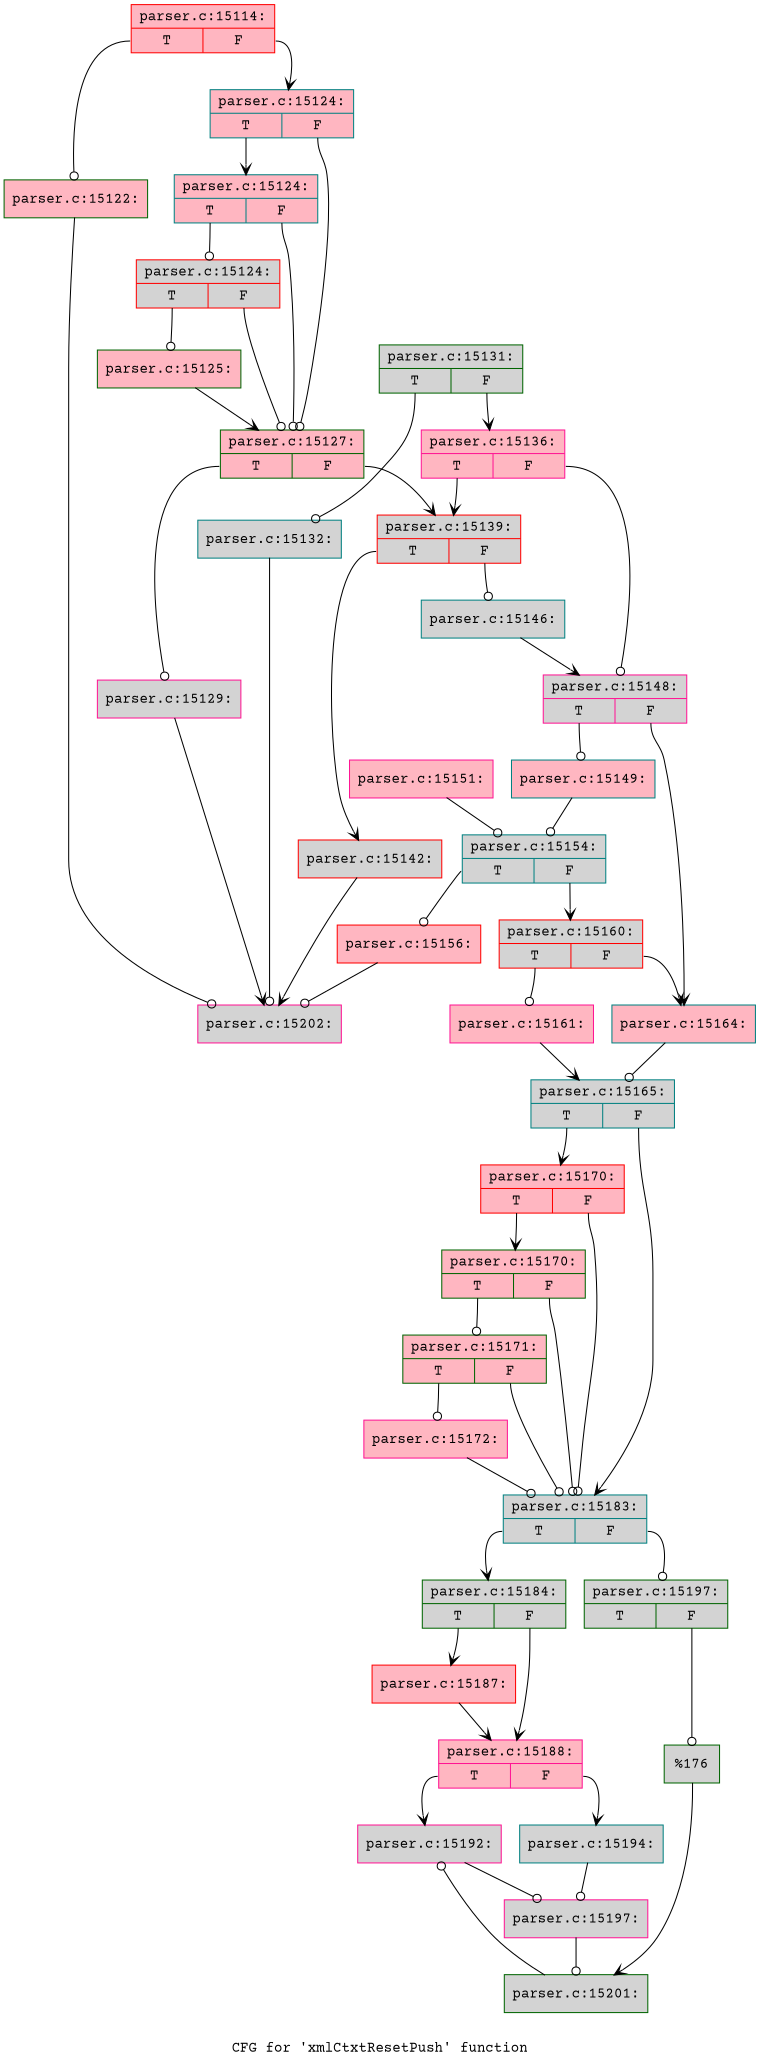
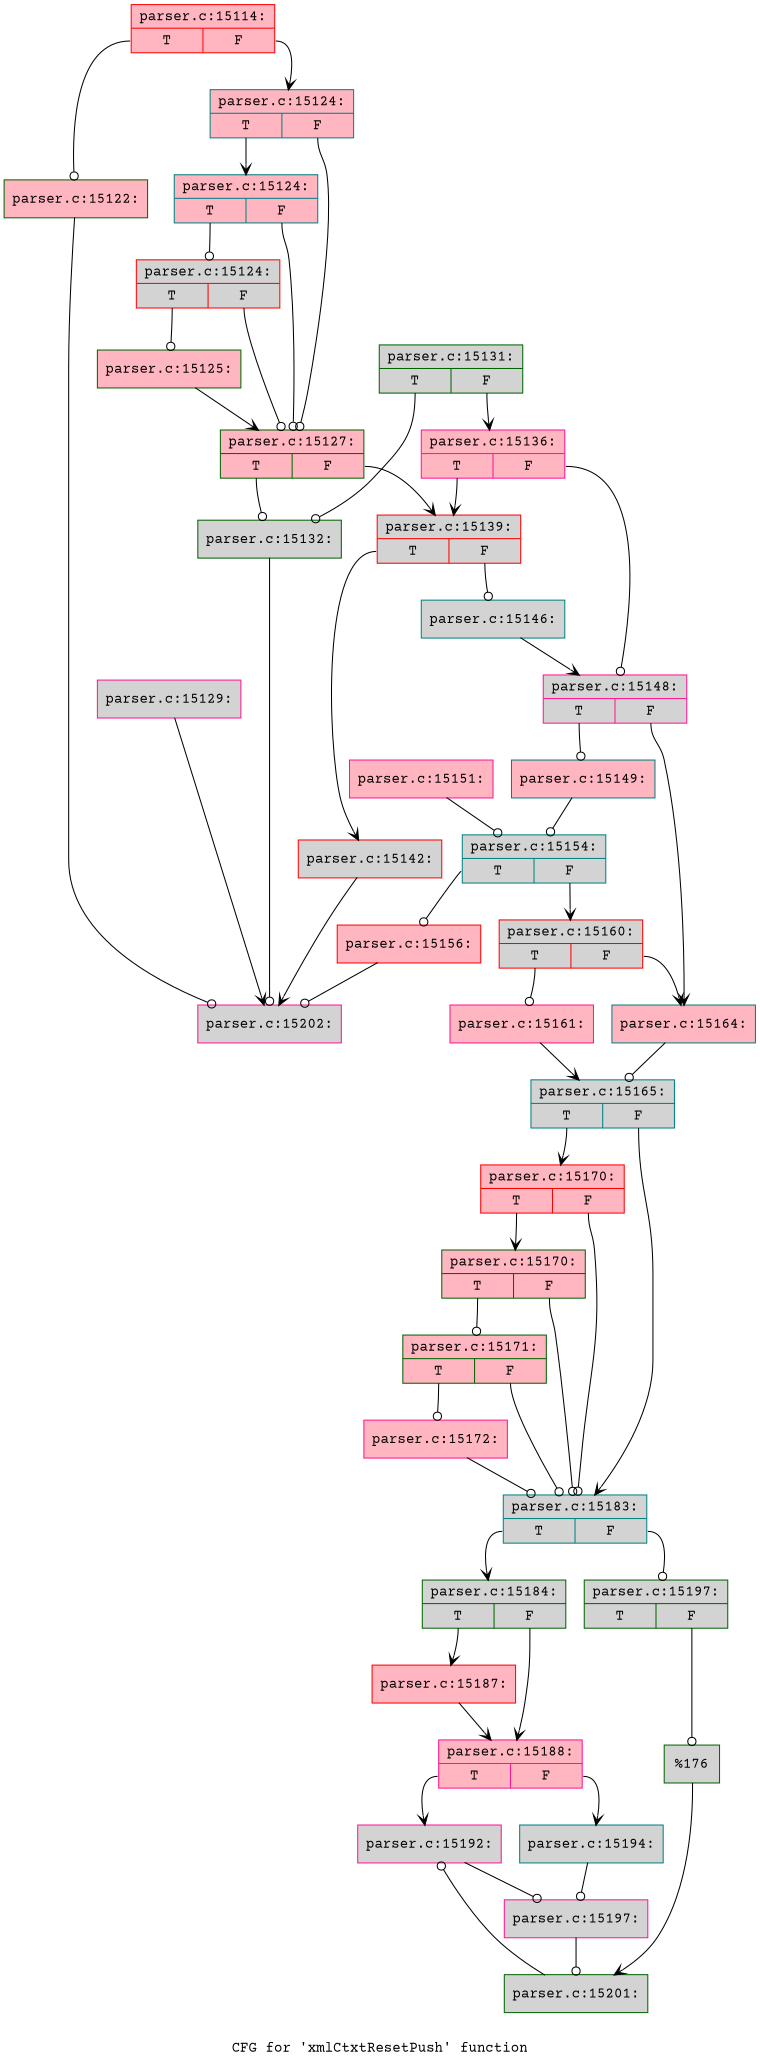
  digraph {
    fontname="Courier Prime"
    label="CFG for 'xmlCtxtResetPush' function"
    node [color=darkgreen fillcolor=lightgrey fontname="Courier Prime" shape=record style=filled]
    edge [arrowhead=odot fontname="Courier Prime" tailport=s1]
    n1 [color=red fillcolor=lightpink label="{parser.c:15114:|{<s0>T|<s1>F}}"]
    n2 [fillcolor=lightpink label="{parser.c:15122:}"]
    n3 [color=teal fillcolor=lightpink label="{parser.c:15124:|{<s0>T|<s1>F}}"]
    n4 [color=deeppink label="{parser.c:15202:}"]
    n5 [color=teal fillcolor=lightpink label="{parser.c:15124:|{<s0>T|<s1>F}}"]
    n6 [fillcolor=lightpink label="{parser.c:15127:|{<s0>T|<s1>F}}"]
    n7 [color=red label="{parser.c:15124:|{<s0>T|<s1>F}}"]
    n8 [color=deeppink label="{parser.c:15129:}"]
    n9 [color=red label="{parser.c:15139:|{<s0>T|<s1>F}}"]
    n10 [fillcolor=lightpink label="{parser.c:15125:}"]
    n11 [label="{parser.c:15131:|{<s0>T|<s1>F}}"]
-   n12 [color=teal label="{parser.c:15132:}"]
+   n12 [label="{parser.c:15132:}"]
    n13 [color=deeppink fillcolor=lightpink label="{parser.c:15136:|{<s0>T|<s1>F}}"]
    n14 [color=deeppink label="{parser.c:15148:|{<s0>T|<s1>F}}"]
    n15 [color=red label="{parser.c:15142:}"]
    n16 [color=teal label="{parser.c:15146:}"]
    n17 [color=teal fillcolor=lightpink label="{parser.c:15149:}"]
    n18 [color=teal fillcolor=lightpink label="{parser.c:15164:}"]
    n19 [color=teal label="{parser.c:15154:|{<s0>T|<s1>F}}"]
    n20 [color=deeppink fillcolor=lightpink label="{parser.c:15151:}"]
    n21 [color=red fillcolor=lightpink label="{parser.c:15156:}"]
    n22 [color=red label="{parser.c:15160:|{<s0>T|<s1>F}}"]
    n23 [color=deeppink fillcolor=lightpink label="{parser.c:15161:}"]
    n24 [color=teal label="{parser.c:15165:|{<s0>T|<s1>F}}"]
    n25 [color=red fillcolor=lightpink label="{parser.c:15170:|{<s0>T|<s1>F}}"]
    n26 [color=teal label="{parser.c:15183:|{<s0>T|<s1>F}}"]
    n27 [fillcolor=lightpink label="{parser.c:15170:|{<s0>T|<s1>F}}"]
    n28 [label="{parser.c:15184:|{<s0>T|<s1>F}}"]
    n29 [label="{parser.c:15197:|{<s0>T|<s1>F}}"]
    n30 [fillcolor=lightpink label="{parser.c:15171:|{<s0>T|<s1>F}}"]
    n31 [color=red fillcolor=lightpink label="{parser.c:15187:}"]
    n32 [color=deeppink fillcolor=lightpink label="{parser.c:15188:|{<s0>T|<s1>F}}"]
    n33 [label="{%176}"]
    n34 [color=deeppink fillcolor=lightpink label="{parser.c:15172:}"]
    n35 [color=deeppink label="{parser.c:15192:}"]
    n36 [color=teal label="{parser.c:15194:}"]
    n37 [label="{parser.c:15201:}"]
    n38 [color=deeppink label="{parser.c:15197:}"]
    n1 -> n2 [tailport=s0]
    n1 -> n3 [arrowhead=vee]
    n2 -> n4 [tailport=""]
    n3 -> n5 [arrowhead=vee tailport=s0]
    n3 -> n6
    n5 -> n6
    n5 -> n7 [tailport=s0]
-   n6 -> n8 [tailport=s0]
+   n6 -> n12 [tailport=s0]
    n6 -> n9 [arrowhead=vee]
    n7 -> n6
    n7 -> n10 [tailport=s0]
    n8 -> n4 [arrowhead=vee tailport=""]
    n9 -> n15 [arrowhead=vee tailport=s0]
    n9 -> n16
    n10 -> n6 [arrowhead=vee tailport=""]
    n11 -> n12 [tailport=s0]
    n11 -> n13 [arrowhead=vee]
    n12 -> n4 [tailport=""]
    n13 -> n9 [arrowhead=vee tailport=s0]
    n13 -> n14
    n14 -> n17 [tailport=s0]
    n14 -> n18 [arrowhead=vee]
    n15 -> n4 [arrowhead=vee tailport=""]
    n16 -> n14 [arrowhead=vee tailport=""]
    n17 -> n19 [tailport=""]
    n18 -> n24 [tailport=""]
    n19 -> n21 [tailport=s0]
    n19 -> n22 [arrowhead=vee]
    n20 -> n19 [tailport=""]
    n21 -> n4 [tailport=""]
    n22 -> n18 [arrowhead=vee]
    n22 -> n23 [tailport=s0]
    n23 -> n24 [arrowhead=vee tailport=""]
    n24 -> n25 [arrowhead=vee tailport=s0]
    n24 -> n26 [arrowhead=vee]
    n25 -> n26
    n25 -> n27 [arrowhead=vee tailport=s0]
    n26 -> n28 [arrowhead=vee tailport=s0]
    n26 -> n29
    n27 -> n26
    n27 -> n30 [tailport=s0]
    n28 -> n31 [arrowhead=vee tailport=s0]
    n28 -> n32 [arrowhead=vee]
    n29 -> n33
    n30 -> n26
    n30 -> n34 [tailport=s0]
    n31 -> n32 [arrowhead=vee tailport=""]
    n32 -> n35 [arrowhead=vee tailport=s0]
    n32 -> n36 [arrowhead=vee]
    n33 -> n37 [arrowhead=vee tailport=""]
    n34 -> n26 [tailport=""]
    n35 -> n38 [tailport=""]
    n36 -> n38 [tailport=""]
    n37 -> n35 [tailport=""]
    n38 -> n37 [tailport=""]
  }
